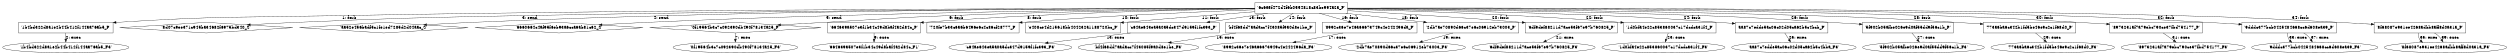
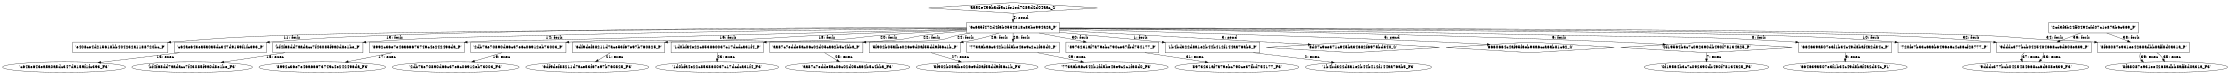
  digraph {
    engine=neato
    fixedsize=false
    fontsize=10
    nodesep=0.3
    rankdir=TB
    ranksep=0
    splines=true
    node [node_type=Process shape=box]
    "'6c6a5f472d4f6b0554818c83be994a2a_P'"
    "'1b4bd322d8a1e2b44b412f144aa76ab5_P'"
    "'8d07c9ee371c945ba34682f6975bd340_S'" [node_type=Socket shape=diamond]
    "'aa52e456badf5c1fe1ed7285d2d04aac_S'" [node_type=Socket shape=diamond]
    "'6660664c4af95f6eb93a6cca6ab81c62_S'" [node_type=Socket shape=diamond]
    "'0f19564b3c7c092390db490f78134a25_P'" [shape=diamond]
    "'664639a507e3f1b34c49d8baf4a2d84c_P'"
    "'720fe7b33c6a6b6496e6c4c86cf28777_P'"
    "'e408ce4d215618bb404232a1188720bc_P'"
    "'c64ae643ea5a0a5dc347d9159f1fc393_P'"
    "'bf4f68dd7aadacc7f43085f9a0d8e1be_P'"
    "'8992c36e7e46a66673749c4e242496da_P'"
    "'2db7ae70890d66c37e6c06912eb73003_P'"
    "'6df9def88211d7ace53f67e97b760825_P'"
    "'1d0bfa4e22c853860037c17dcdca31f4_P'"
-   "'aa87c7edde5ac06c02d05ca62b5c4bba_P'" [label="'aa87c7edde5ac06c02d05ca62b5c4bcb_P'"]
+   "'aa87c7edde5ac06c02d05ca62b5c4bba_P'"
    "'5f902b05afbe026e9d0af55dd9f56c1b_P'"
    "'773a6ba6c342b1fd5be46e9c2c1f68d0_P'"
    "'8973231af7a79ebc790ce37fbd754177_P'"
    "'9dddc377bcb0425484668cc6d608ea39_P'"
    "'8f68087e931ee4268adbb8aff8d0a31a_P'"
    "'1b4bd322d8a1e2b44b412f144aa76ab5_F3'" [node_type=File shape=ellipse]
    "'0f19564b3c7c092390db490f78134a25_F3'" [node_type=File shape=ellipse]
    "'664639a507e3f1b34c49d8baf4a2d84c_F1'" [node_type=File shape=ellipse]
    "'c64ae643ea5a0a5dc347d9159f1fc393_F3'" [node_type=File shape=ellipse]
    "'bf4f68dd7aadacc7f43085f9a0d8e1be_F3'" [node_type=File shape=ellipse]
-   "'8992c36e7e46a66673749c4e242496da_F3'" [node_type=File shape=ellipse label="'8992c36e7e46a66673949c4e242496da_F3'"]
+   "'8992c36e7e46a66673749c4e242496da_F3'" [node_type=File shape=ellipse]
    "'2db7ae70890d66c37e6c06912eb73003_F3'" [node_type=File shape=ellipse]
    "'6df9def88211d7ace53f67e97b760825_F3'" [node_type=File shape=ellipse]
    "'1d0bfa4e22c853860037c17dcdca31f4_F3'" [node_type=File shape=ellipse]
    "'aa87c7edde5ac06c02d05ca62b5c4bba_F3'" [node_type=File shape=ellipse]
    "'5f902b05afbe026e9d0af55dd9f56c1b_F3'" [node_type=File shape=ellipse]
    "'773a6ba6c342b1fd5be46e9c2c1f68d0_F3'" [node_type=File shape=ellipse]
    "'8973231af7a79ebc790ce37fbd754177_F3'" [node_type=File shape=ellipse]
    "'9dddc377bcb0425484668cc6d608ea39_F3'" [node_type=File shape=ellipse]
    "'8f68087e931ee4268adbb8aff8d0a31a_F3'" [node_type=File shape=ellipse]
+   "'2cd3f6b24ff0494cfd07c1e87ab6c569_P'"
    "'6c6a5f472d4f6b0554818c83be994a2a_P'" -> "'1b4bd322d8a1e2b44b412f144aa76ab5_P'" [label="1: fork"]
    "'6c6a5f472d4f6b0554818c83be994a2a_P'" -> "'8d07c9ee371c945ba34682f6975bd340_S'" [label="3: send"]
-   "'6c6a5f472d4f6b0554818c83be994a2a_P'" -> "'aa52e456badf5c1fe1ed7285d2d04aac_S'" [label="4: send"]
+   "'aa52e456badf5c1fe1ed7285d2d04aac_S'" -> "'6c6a5f472d4f6b0554818c83be994a2a_P'" [label="4: send"]
    "'6c6a5f472d4f6b0554818c83be994a2a_P'" -> "'6660664c4af95f6eb93a6cca6ab81c62_S'" [label="5: send"]
    "'6c6a5f472d4f6b0554818c83be994a2a_P'" -> "'0f19564b3c7c092390db490f78134a25_P'" [label="6: fork"]
    "'6c6a5f472d4f6b0554818c83be994a2a_P'" -> "'664639a507e3f1b34c49d8baf4a2d84c_P'" [label="8: fork"]
    "'6c6a5f472d4f6b0554818c83be994a2a_P'" -> "'720fe7b33c6a6b6496e6c4c86cf28777_P'" [label="10: fork"]
    "'6c6a5f472d4f6b0554818c83be994a2a_P'" -> "'e408ce4d215618bb404232a1188720bc_P'" [label="11: fork"]
    "'6c6a5f472d4f6b0554818c83be994a2a_P'" -> "'c64ae643ea5a0a5dc347d9159f1fc393_P'" [label="13: fork"]
    "'6c6a5f472d4f6b0554818c83be994a2a_P'" -> "'bf4f68dd7aadacc7f43085f9a0d8e1be_P'" [label="14: fork"]
    "'6c6a5f472d4f6b0554818c83be994a2a_P'" -> "'8992c36e7e46a66673749c4e242496da_P'" [label="16: fork"]
    "'6c6a5f472d4f6b0554818c83be994a2a_P'" -> "'2db7ae70890d66c37e6c06912eb73003_P'" [label="18: fork"]
    "'6c6a5f472d4f6b0554818c83be994a2a_P'" -> "'6df9def88211d7ace53f67e97b760825_P'" [label="20: fork"]
    "'6c6a5f472d4f6b0554818c83be994a2a_P'" -> "'1d0bfa4e22c853860037c17dcdca31f4_P'" [label="22: fork"]
    "'6c6a5f472d4f6b0554818c83be994a2a_P'" -> "'aa87c7edde5ac06c02d05ca62b5c4bba_P'" [label="24: fork"]
    "'6c6a5f472d4f6b0554818c83be994a2a_P'" -> "'5f902b05afbe026e9d0af55dd9f56c1b_P'" [label="26: fork"]
    "'6c6a5f472d4f6b0554818c83be994a2a_P'" -> "'773a6ba6c342b1fd5be46e9c2c1f68d0_P'" [label="28: fork"]
    "'6c6a5f472d4f6b0554818c83be994a2a_P'" -> "'8973231af7a79ebc790ce37fbd754177_P'" [label="30: fork"]
    "'6c6a5f472d4f6b0554818c83be994a2a_P'" -> "'9dddc377bcb0425484668cc6d608ea39_P'" [label="32: fork"]
    "'6c6a5f472d4f6b0554818c83be994a2a_P'" -> "'8f68087e931ee4268adbb8aff8d0a31a_P'" [label="34: fork"]
    "'1b4bd322d8a1e2b44b412f144aa76ab5_P'" -> "'1b4bd322d8a1e2b44b412f144aa76ab5_F3'" [label="2: exec"]
    "'0f19564b3c7c092390db490f78134a25_P'" -> "'0f19564b3c7c092390db490f78134a25_F3'" [label="7: exec"]
    "'664639a507e3f1b34c49d8baf4a2d84c_P'" -> "'664639a507e3f1b34c49d8baf4a2d84c_F1'" [label="9: exec"]
    "'c64ae643ea5a0a5dc347d9159f1fc393_P'" -> "'c64ae643ea5a0a5dc347d9159f1fc393_F3'" [label="13: exec"]
    "'bf4f68dd7aadacc7f43085f9a0d8e1be_P'" -> "'bf4f68dd7aadacc7f43085f9a0d8e1be_F3'" [label="15: exec"]
    "'8992c36e7e46a66673749c4e242496da_P'" -> "'8992c36e7e46a66673749c4e242496da_F3'" [label="17: exec"]
    "'2db7ae70890d66c37e6c06912eb73003_P'" -> "'2db7ae70890d66c37e6c06912eb73003_F3'" [label="19: exec"]
    "'6df9def88211d7ace53f67e97b760825_P'" -> "'6df9def88211d7ace53f67e97b760825_F3'" [label="21: exec"]
    "'1d0bfa4e22c853860037c17dcdca31f4_P'" -> "'1d0bfa4e22c853860037c17dcdca31f4_F3'" [label="23: exec"]
    "'aa87c7edde5ac06c02d05ca62b5c4bba_P'" -> "'aa87c7edde5ac06c02d05ca62b5c4bba_F3'" [label="25: exec"]
    "'5f902b05afbe026e9d0af55dd9f56c1b_P'" -> "'5f902b05afbe026e9d0af55dd9f56c1b_F3'" [label="27: exec"]
    "'773a6ba6c342b1fd5be46e9c2c1f68d0_P'" -> "'773a6ba6c342b1fd5be46e9c2c1f68d0_F3'" [label="29: exec"]
    "'8973231af7a79ebc790ce37fbd754177_P'" -> "'8973231af7a79ebc790ce37fbd754177_F3'" [label="31: exec"]
    "'9dddc377bcb0425484668cc6d608ea39_P'" -> "'9dddc377bcb0425484668cc6d608ea39_F3'" [label="33: exec"]
    "'9dddc377bcb0425484668cc6d608ea39_P'" -> "'9dddc377bcb0425484668cc6d608ea39_F3'" [label="37: exec"]
    "'8f68087e931ee4268adbb8aff8d0a31a_P'" -> "'8f68087e931ee4268adbb8aff8d0a31a_F3'" [label="35: exec"]
    "'8f68087e931ee4268adbb8aff8d0a31a_P'" -> "'8f68087e931ee4268adbb8aff8d0a31a_F3'" [label="39: exec"]
+   "'2cd3f6b24ff0494cfd07c1e87ab6c569_P'" -> "'9dddc377bcb0425484668cc6d608ea39_P'" [label="36: fork"]
+   "'2cd3f6b24ff0494cfd07c1e87ab6c569_P'" -> "'8f68087e931ee4268adbb8aff8d0a31a_P'" [label="38: fork"]
  }
